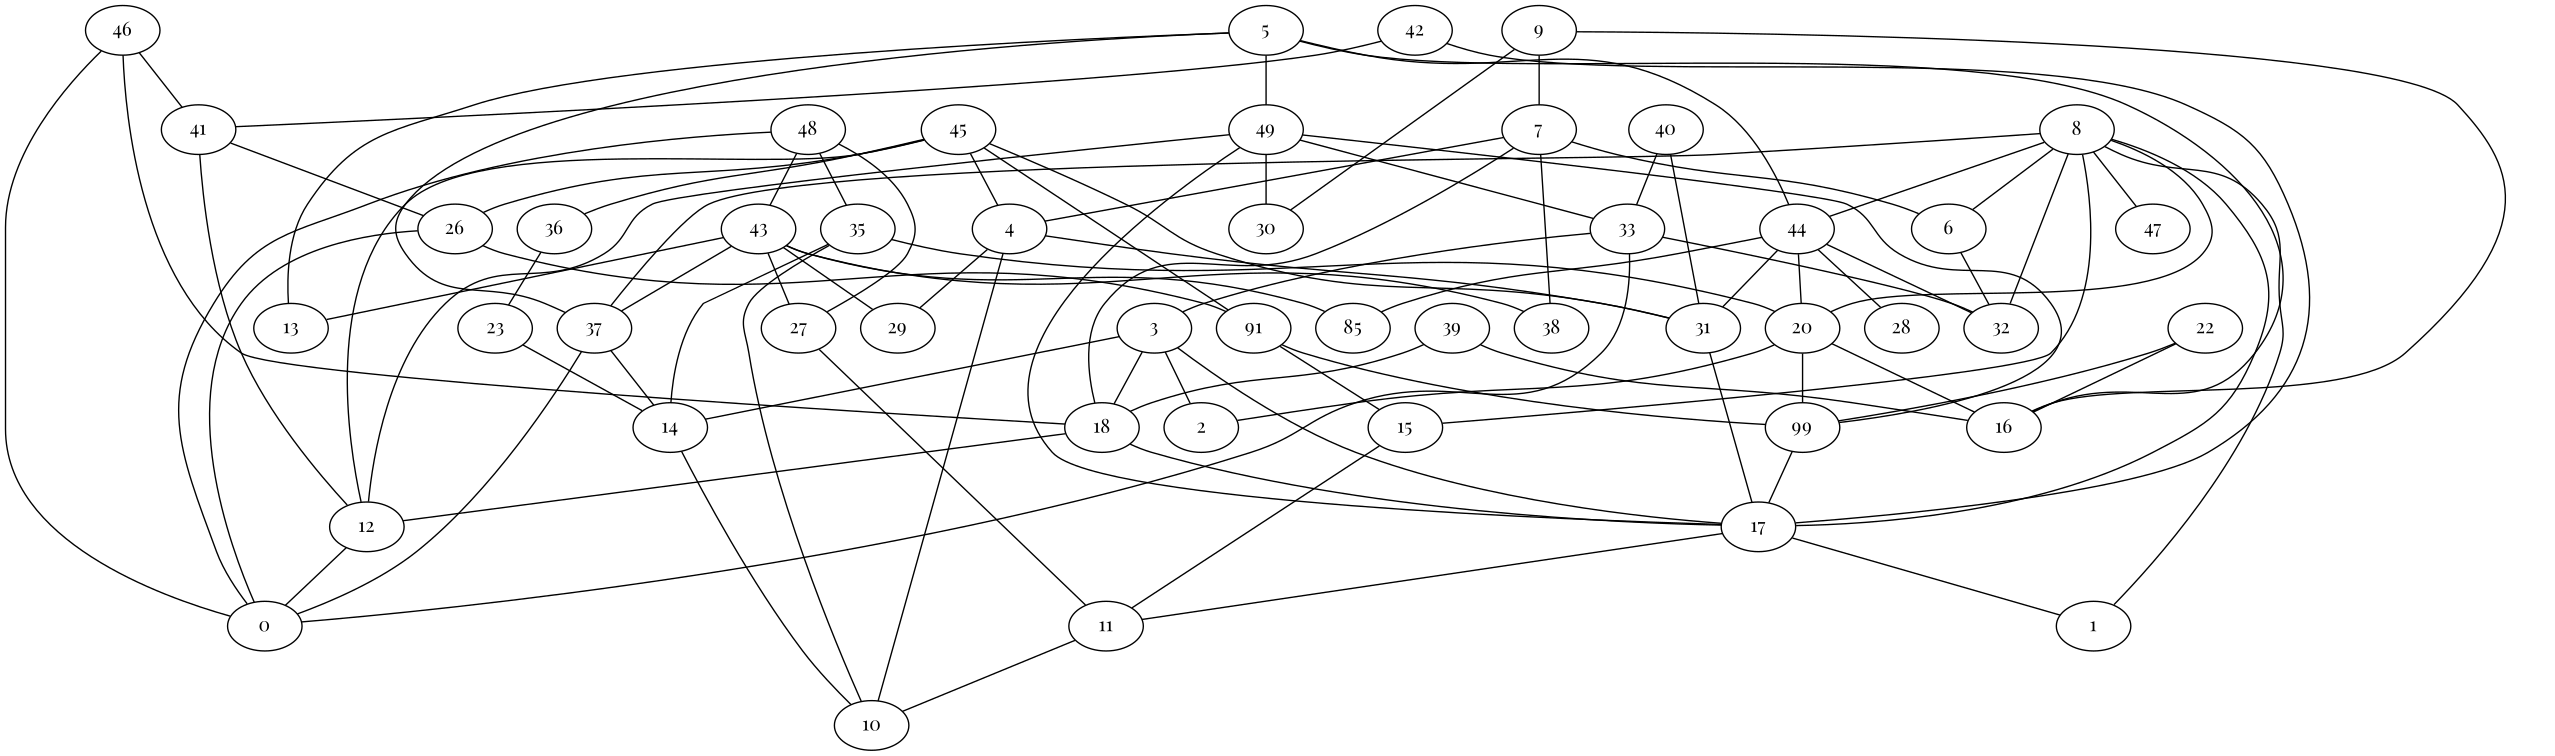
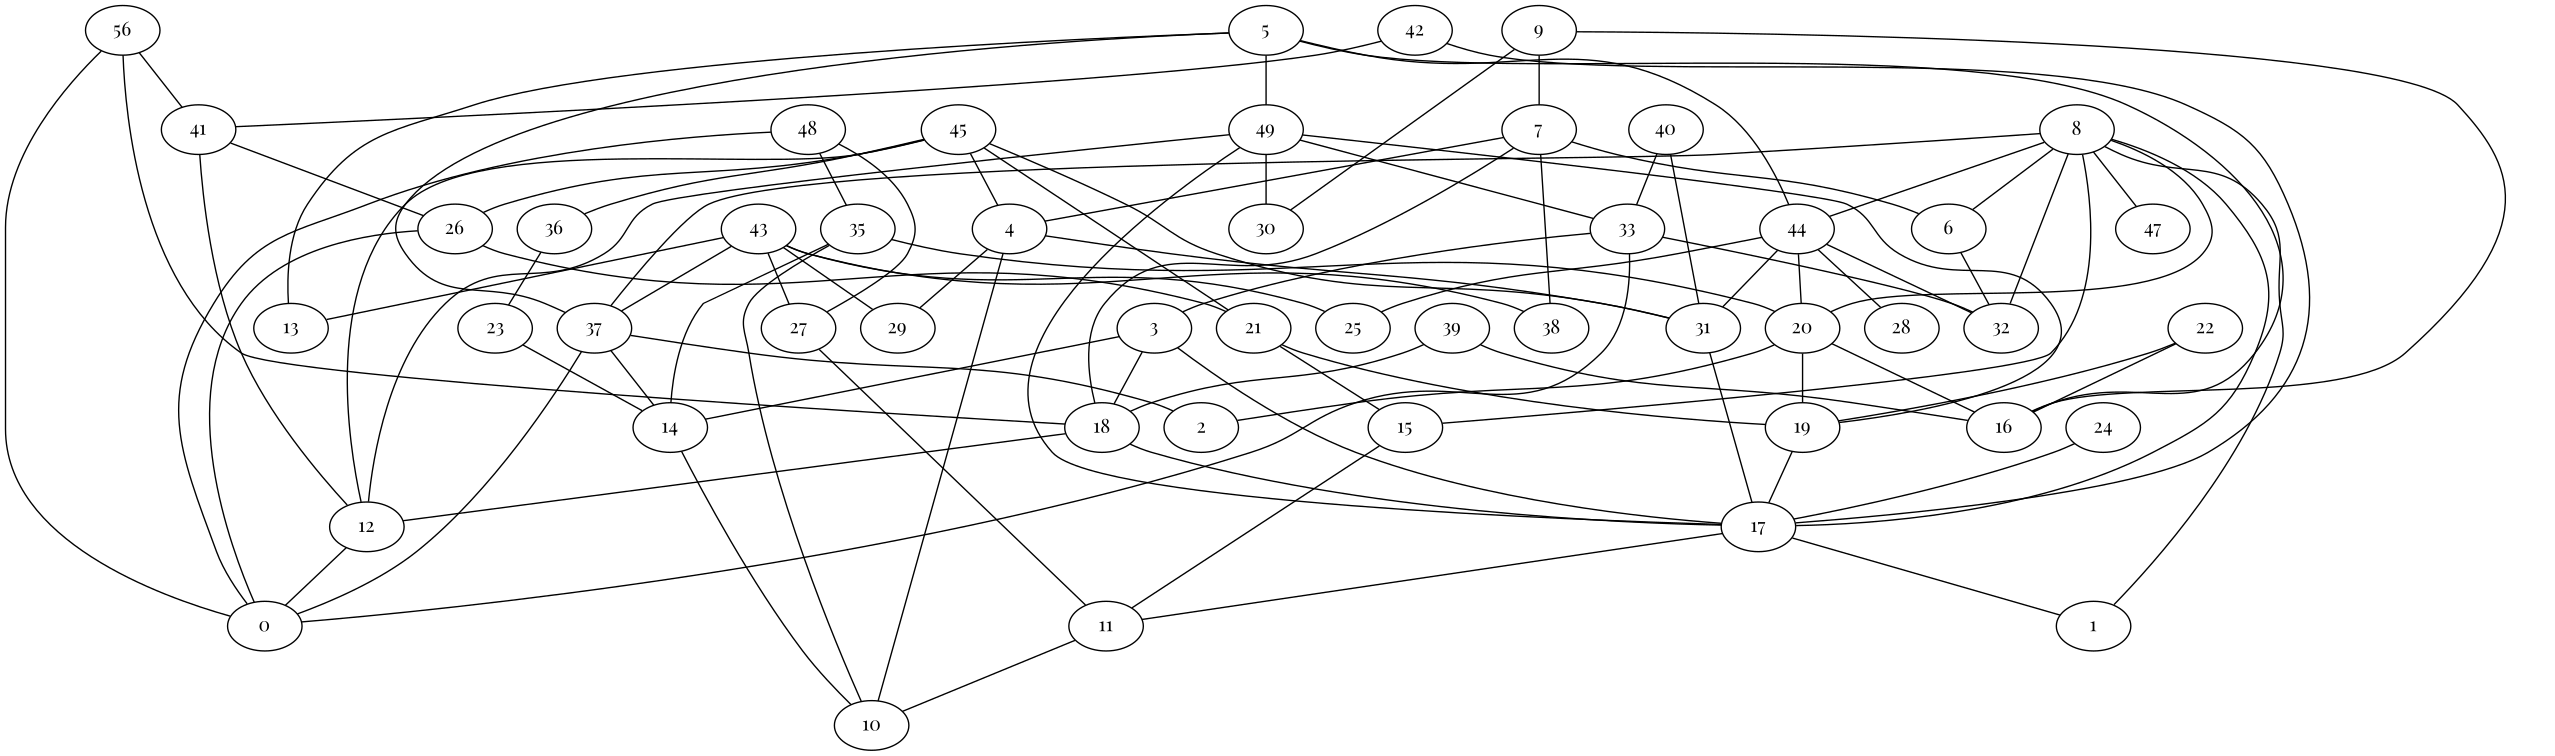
  digraph {
    fontname="Playfair Display"
    node [fontname="Playfair Display"]
    edge [color=black dir=none fontname="Playfair Display"]
-   19 [label=99]
+   19
    17
    11
    1
    22
    16
    48
    43
    27
    35
    0
    38
    29
-   25 [label=85]
+   25
    13
    37
    7
    6
    4
    18
    32
    31
    10
-   46
+   46 [label=56]
    41
    12
    26
    20
    2
    23
    14
-   21 [label=91]
+   21
    15
    49
    30
    33
    3
    42
    8
    47
    44
    39
    40
    5
    28
    45
    36
+   24
    9
    subgraph sub_1 {
      19
      17
      11
      1
      22
      16
      48
      43
      27
      35
      0
      38
      29
      25
      13
      37
      7
      6
      4
      18
      32
      31
      10
      46
      41
      12
      26
      20
      2
      23
      14
      21
      15
      49
      30
      33
      3
      42
      8
      47
      44
      39
      40
      5
      28
      45
      36
+     24
      9
    }
    19 -> 17
    17 -> 11
    17 -> 1
    11 -> 10
    22 -> 19
    22 -> 16
-   48 -> 43
    48 -> 27
    48 -> 35
    48 -> 0
    43 -> 27
    43 -> 38
    43 -> 29
    43 -> 25
    43 -> 13
    43 -> 37
    27 -> 11
    35 -> 10
    35 -> 20
    35 -> 14
    37 -> 0
-   3 -> 2
+   37 -> 2
    37 -> 14
    7 -> 38
    7 -> 6
    7 -> 4
    7 -> 18
    6 -> 32
    4 -> 29
    4 -> 31
    4 -> 10
    18 -> 17
    18 -> 12
    31 -> 17
    46 -> 0
    46 -> 18
    46 -> 41
    41 -> 12
    41 -> 26
    12 -> 0
    26 -> 0
    26 -> 21
    20 -> 19
    20 -> 16
    20 -> 2
    23 -> 14
    14 -> 10
    21 -> 19
    21 -> 15
    15 -> 11
    49 -> 19
    49 -> 17
    49 -> 12
    49 -> 30
    49 -> 33
    33 -> 0
    33 -> 32
    33 -> 3
    3 -> 17
    3 -> 18
    3 -> 14
    42 -> 17
    42 -> 41
    8 -> 17
    8 -> 1
    8 -> 37
    8 -> 6
    8 -> 32
    8 -> 20
    8 -> 15
    8 -> 47
    8 -> 44
    44 -> 25
    44 -> 32
    44 -> 31
    44 -> 20
    44 -> 28
    39 -> 16
    39 -> 18
    40 -> 31
    40 -> 33
    5 -> 16
    5 -> 13
    5 -> 37
    5 -> 49
    5 -> 44
    45 -> 4
    45 -> 31
    45 -> 12
    45 -> 26
    45 -> 21
    45 -> 36
    36 -> 23
+   24 -> 17
    9 -> 16
    9 -> 7
    9 -> 30
  }
